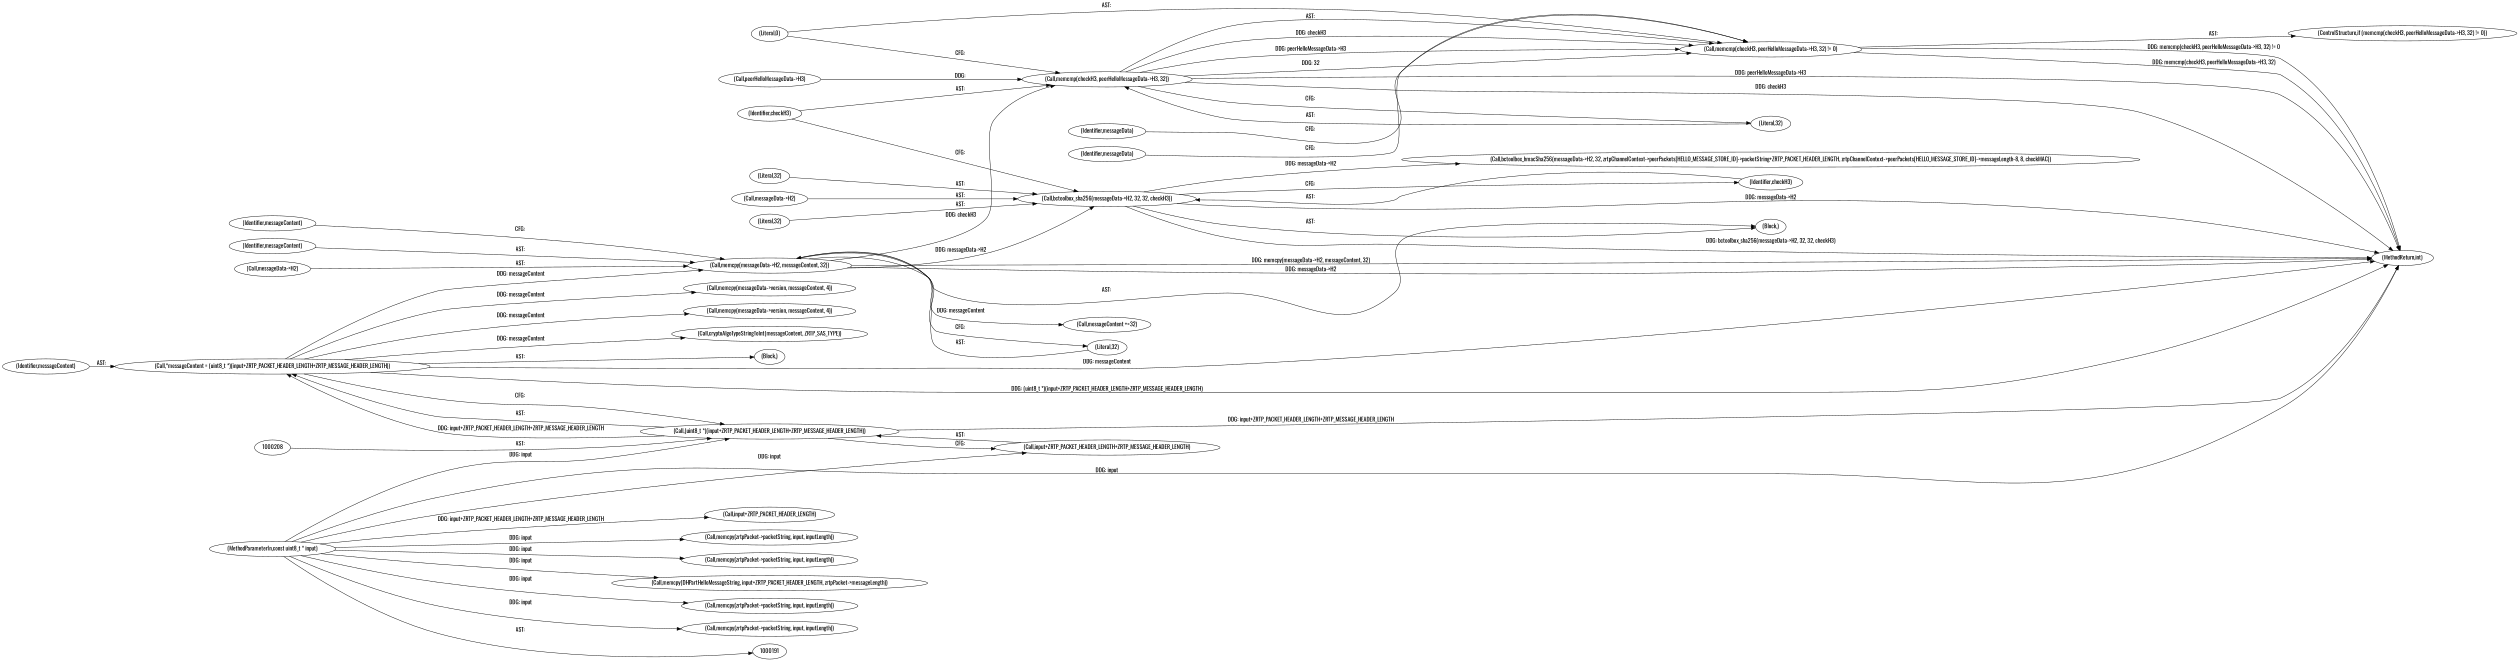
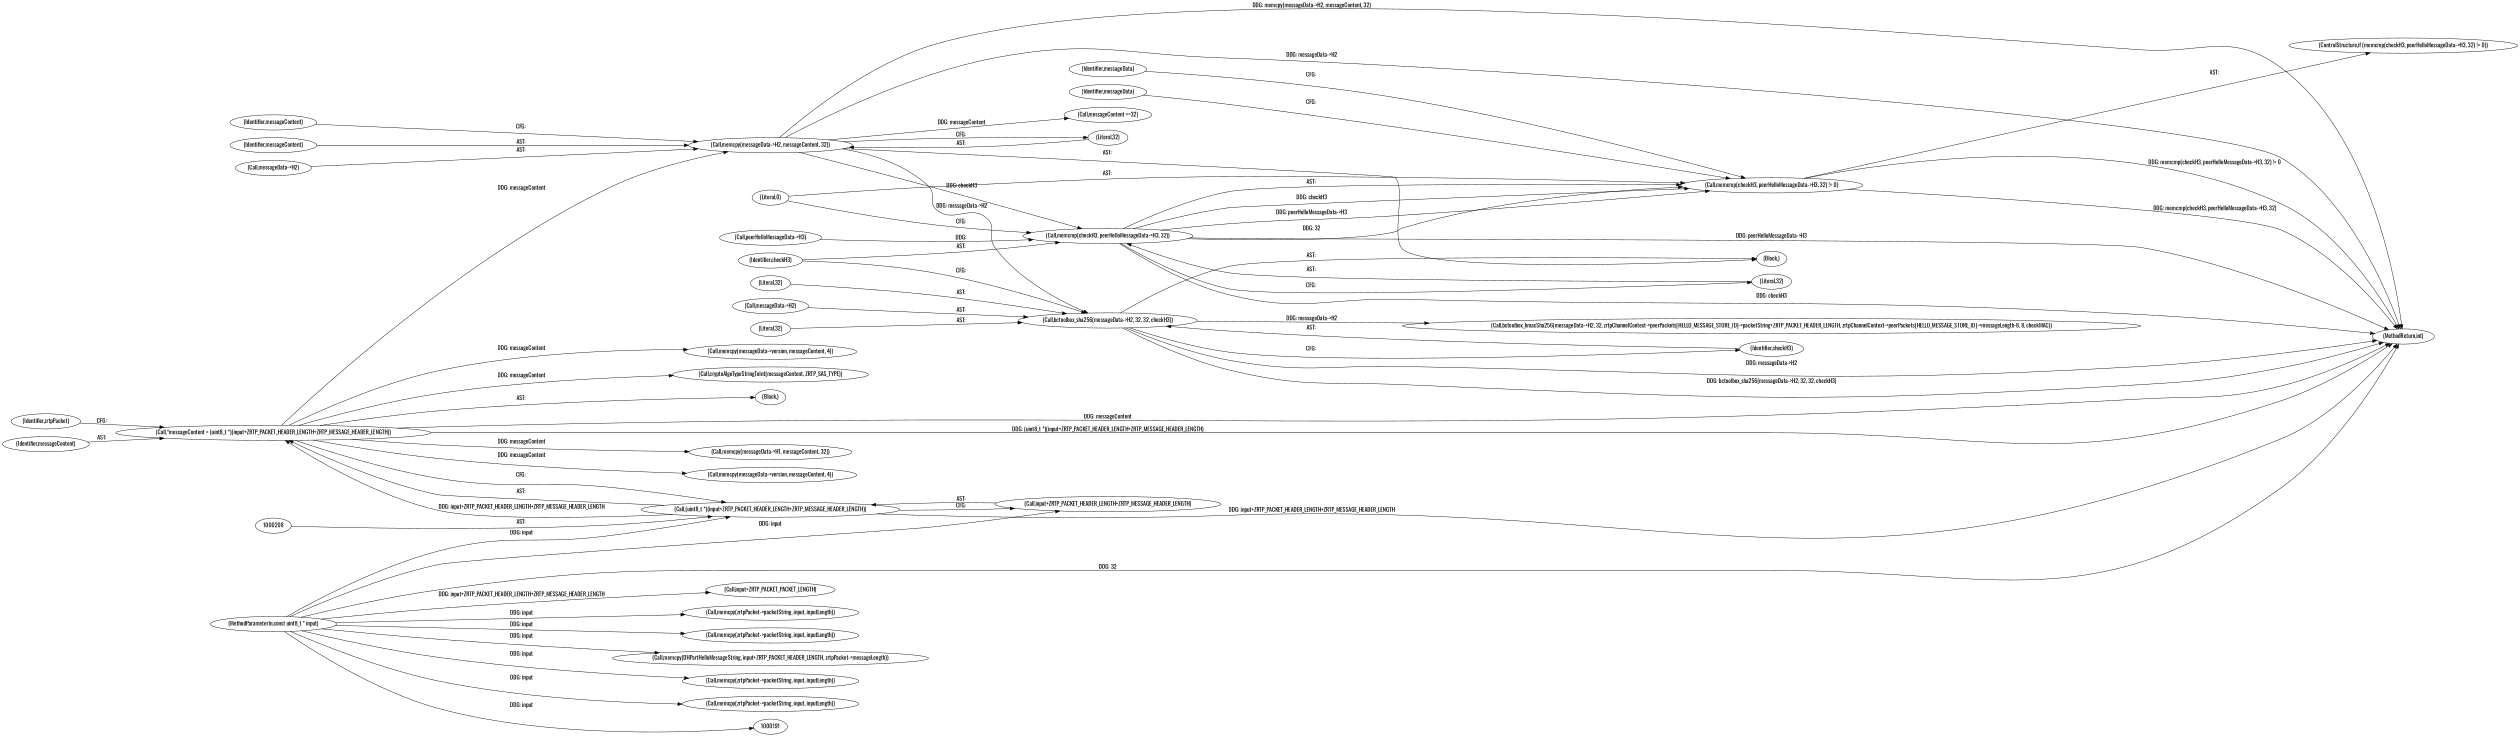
  digraph {
    fontname=Oswald
    rankdir=LR
    node [fontname=Oswald]
    edge [fontname=Oswald]
    n1 [label="(Call,memcmp(checkH3, peerHelloMessageData->H3, 32) != 0)"]
    n2 [label="(ControlStructure,if (memcmp(checkH3, peerHelloMessageData->H3, 32) != 0))"]
    n3 [label="(MethodReturn,int)"]
    n4 [label="(Literal,0)"]
    n5 [label="(Call,memcmp(checkH3, peerHelloMessageData->H3, 32))"]
    n6 [label="(Literal,32)"]
    n7 [label="(Call,bctoolbox_sha256(messageData->H2, 32, 32, checkH3))"]
    n8 [label="(Identifier,checkH3)"]
    n9 [label="(Block,)"]
    n10 [label="(Call,bctoolbox_hmacSha256(messageData->H2, 32, zrtpChannelContext->peerPackets[HELLO_MESSAGE_STORE_ID]->packetString+ZRTP_PACKET_HEADER_LENGTH, zrtpChannelContext->peerPackets[HELLO_MESSAGE_STORE_ID]->messageLength-8, 8, checkMAC))"]
    n11 [label="(Call,memcpy(messageData->H2, messageContent, 32))"]
    n12 [label="(Call,messageContent +=32)"]
    n13 [label="(Literal,32)"]
    n14 [label="(Call,*messageContent = (uint8_t *)(input+ZRTP_PACKET_HEADER_LENGTH+ZRTP_MESSAGE_HEADER_LENGTH))"]
    n15 [label="(Call,(uint8_t *)(input+ZRTP_PACKET_HEADER_LENGTH+ZRTP_MESSAGE_HEADER_LENGTH))"]
+   n16 [label="(Call,memcpy(messageData->H1, messageContent, 32))"]
    n17 [label="(Call,memcpy(messageData->version, messageContent, 4))"]
    n18 [label="(Call,memcpy(messageData->version, messageContent, 4))"]
    n19 [label="(Call,cryptoAlgoTypeStringToInt(messageContent, ZRTP_SAS_TYPE))"]
    n20 [label="(Block,)"]
    n21 [label="(Call,input+ZRTP_PACKET_HEADER_LENGTH+ZRTP_MESSAGE_HEADER_LENGTH)"]
    n22 [label="(MethodParameterIn,const uint8_t * input)"]
-   n23 [label="(Call,input+ZRTP_PACKET_HEADER_LENGTH)"]
+   n23 [label="(Call,input+ZRTP_PACKET_PACKET_LENGTH)"]
    n24 [label="(Call,memcpy(zrtpPacket->packetString, input, inputLength))"]
    n25 [label="(Call,memcpy(zrtpPacket->packetString, input, inputLength))"]
    n26 [label="(Call,memcpy(DHPartHelloMessageString, input+ZRTP_PACKET_HEADER_LENGTH, zrtpPacket->messageLength))"]
    n27 [label="(Call,memcpy(zrtpPacket->packetString, input, inputLength))"]
    n28 [label="(Call,memcpy(zrtpPacket->packetString, input, inputLength))"]
    1000191
    n30 [label="(Identifier,messageData)"]
    n31 [label="(Identifier,messageData)"]
+   n32 [label="(Identifier,zrtpPacket)"]
    n33 [label="(Literal,32)"]
    n34 [label="(Call,messageData->H2)"]
    n35 [label="(Call,peerHelloMessageData->H3)"]
    n36 [label="(Identifier,messageContent)"]
    n37 [label="(Identifier,messageContent)"]
    n38 [label="(Literal,32)"]
    n39 [label="(Identifier,messageContent)"]
    n40 [label="(Identifier,checkH3)"]
    n41 [label="(Call,messageData->H2)"]
    n42 [label=1000208]
    n1 -> n2 [label="AST: "]
    n1 -> n3 [label="DDG: memcmp(checkH3, peerHelloMessageData->H3, 32)"]
    n1 -> n3 [label="DDG: memcmp(checkH3, peerHelloMessageData->H3, 32) != 0"]
    n4 -> n1 [label="AST: "]
    n4 -> n5 [label="CFG: "]
    n5 -> n1 [label="AST: "]
    n5 -> n1 [label="DDG: checkH3"]
    n5 -> n1 [label="DDG: peerHelloMessageData->H3"]
    n5 -> n1 [label="DDG: 32"]
    n5 -> n3 [label="DDG: peerHelloMessageData->H3"]
    n5 -> n3 [label="DDG: checkH3"]
    n5 -> n6 [label="CFG: "]
    n6 -> n5 [label="AST: "]
    n7 -> n3 [label="DDG: messageData->H2"]
    n7 -> n3 [label="DDG: bctoolbox_sha256(messageData->H2, 32, 32, checkH3)"]
    n7 -> n8 [label="CFG: "]
    n7 -> n9 [label="AST: "]
    n7 -> n10 [label="DDG: messageData->H2"]
    n8 -> n7 [label="AST: "]
    n11 -> n3 [label="DDG: memcpy(messageData->H2, messageContent, 32)"]
    n11 -> n3 [label="DDG: messageData->H2"]
    n11 -> n5 [label="DDG: checkH3"]
    n11 -> n7 [label="DDG: messageData->H2"]
    n11 -> n9 [label="AST: "]
    n11 -> n12 [label="DDG: messageContent"]
    n11 -> n13 [label="CFG: "]
    n13 -> n11 [label="AST: "]
    n14 -> n3 [label="DDG: messageContent"]
    n14 -> n3 [label="DDG: (uint8_t *)(input+ZRTP_PACKET_HEADER_LENGTH+ZRTP_MESSAGE_HEADER_LENGTH)"]
    n14 -> n11 [label="DDG: messageContent"]
    n14 -> n15 [label="CFG: "]
+   n14 -> n16 [label="DDG: messageContent"]
    n14 -> n17 [label="DDG: messageContent"]
    n14 -> n18 [label="DDG: messageContent"]
    n14 -> n19 [label="DDG: messageContent"]
    n14 -> n20 [label="AST: "]
    n15 -> n3 [label="DDG: input+ZRTP_PACKET_HEADER_LENGTH+ZRTP_MESSAGE_HEADER_LENGTH"]
    n15 -> n14 [label="AST: "]
    n15 -> n14 [label="DDG: input+ZRTP_PACKET_HEADER_LENGTH+ZRTP_MESSAGE_HEADER_LENGTH"]
    n15 -> n21 [label="CFG: "]
    n21 -> n15 [label="AST: "]
-   n22 -> n3 [label="DDG: input"]
+   n22 -> n3 [label="DDG: 32"]
    n22 -> n15 [label="DDG: input"]
    n22 -> n21 [label="DDG: input"]
    n22 -> n23 [label="DDG: input+ZRTP_PACKET_HEADER_LENGTH+ZRTP_MESSAGE_HEADER_LENGTH"]
    n22 -> n24 [label="DDG: input"]
    n22 -> n25 [label="DDG: input"]
    n22 -> n26 [label="DDG: input"]
    n22 -> n27 [label="DDG: input"]
    n22 -> n28 [label="DDG: input"]
-   n22 -> 1000191 [label="AST: "]
+   n22 -> 1000191 [label="DDG: input"]
    n30 -> n1 [label="CFG: "]
    n31 -> n1 [label="CFG: "]
+   n32 -> n14 [label="CFG: "]
    n33 -> n7 [label="AST: "]
    n34 -> n7 [label="AST: "]
    n35 -> n5 [label="DDG: "]
    n36 -> n11 [label="CFG: "]
    n37 -> n14 [label="AST: "]
    n38 -> n7 [label="AST: "]
    n39 -> n11 [label="AST: "]
    n40 -> n5 [label="AST: "]
    n40 -> n7 [label="CFG: "]
    n41 -> n11 [label="AST: "]
    n42 -> n15 [label="AST: "]
  }
